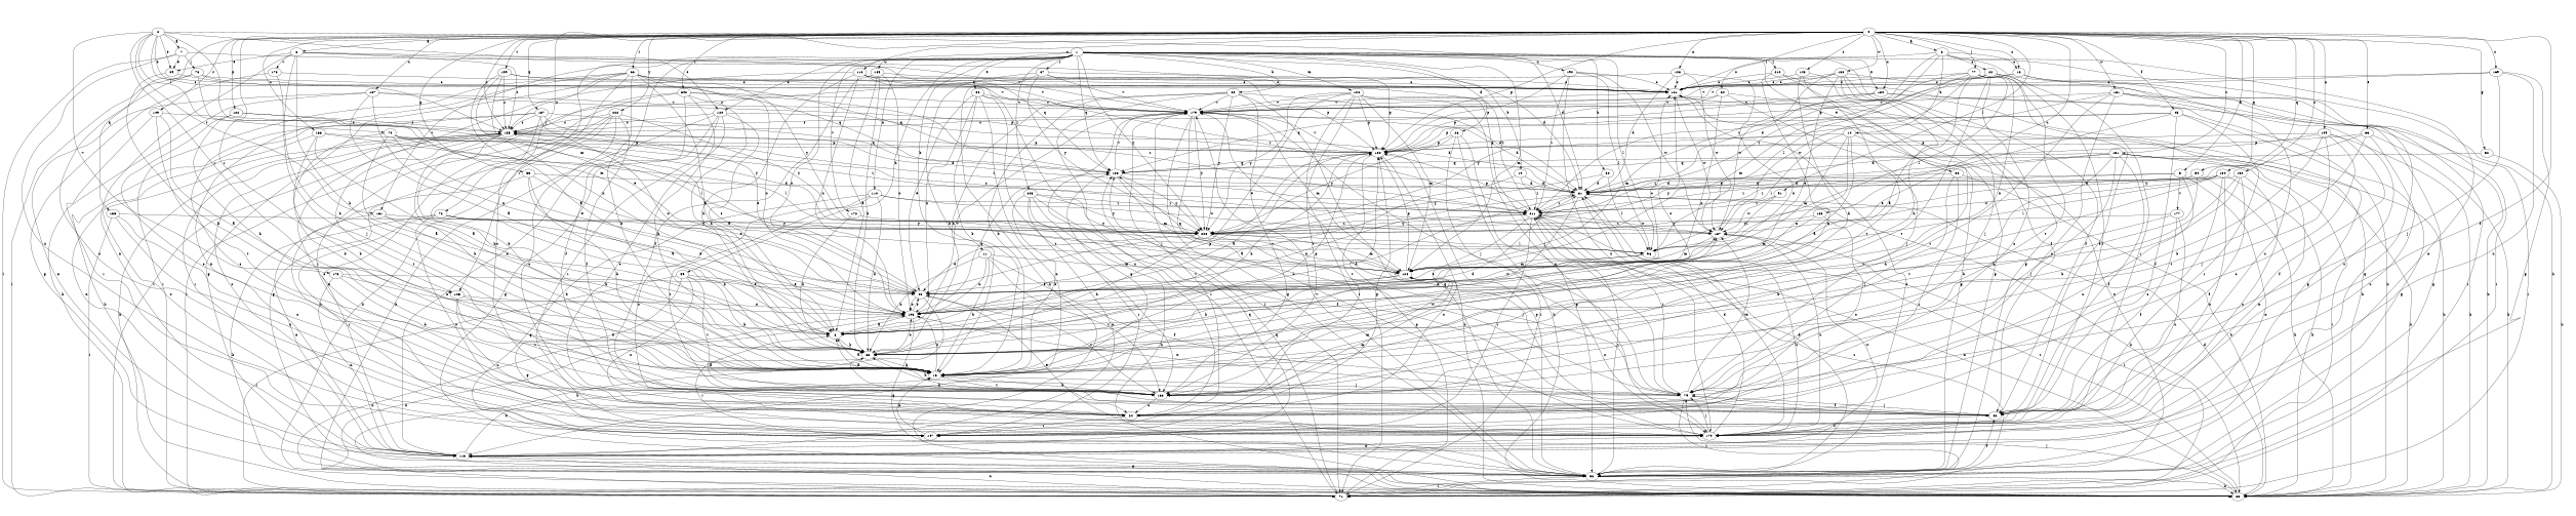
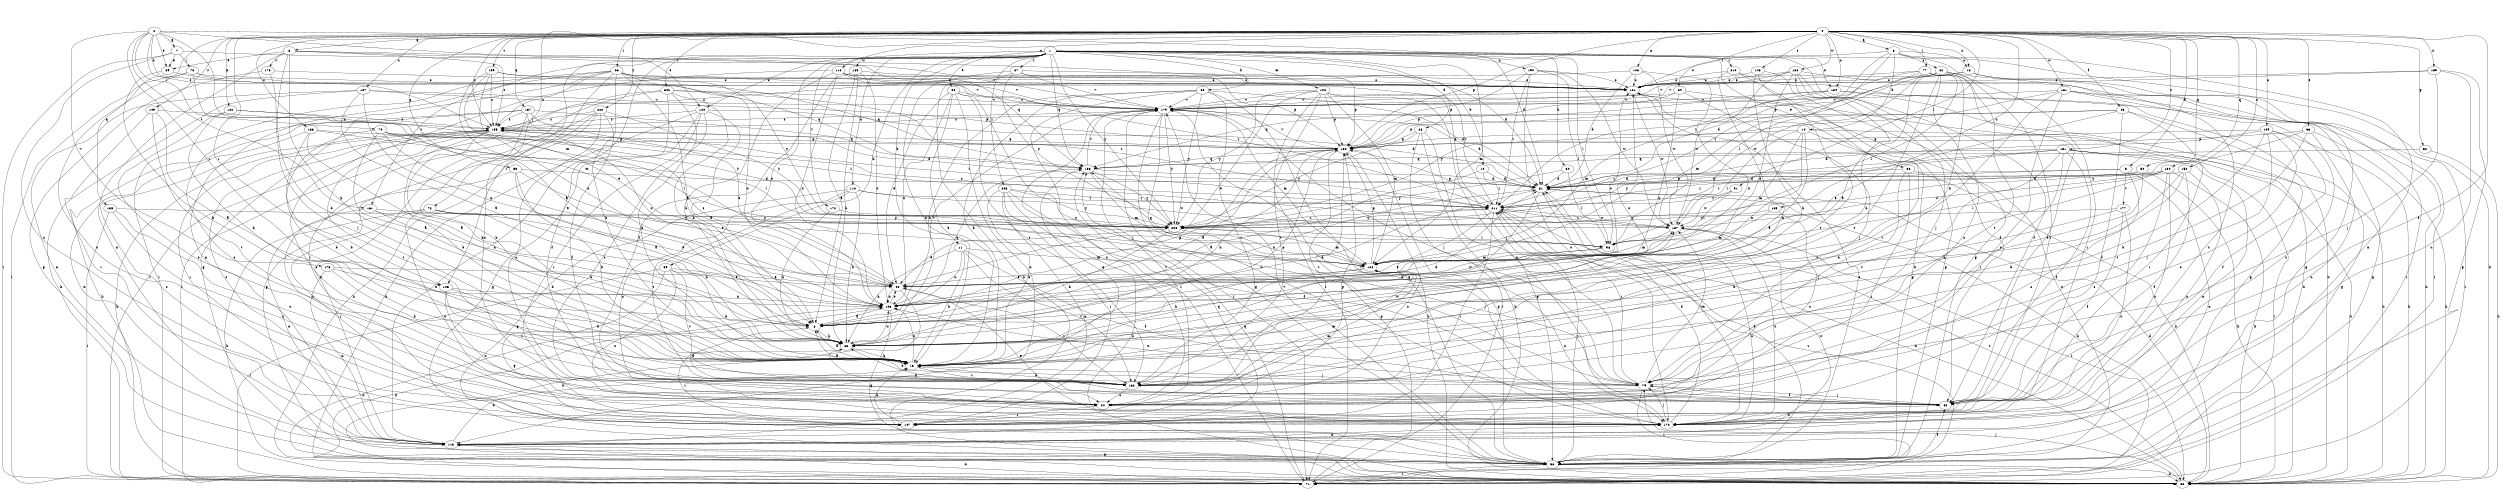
  strict digraph {
    0
    3
    5
    6
    18
    33
    45
    48
    52
    53
    54
    64
    66
    72
    77
    91
    108
    109
    116
    122
    130
    134
    135
    137
    n25 [label=642]
    145
    148
    149
    151
    152
    155
    159
    165
    166
    167
    169
    181
    183
    n39 [label=184]
    n40 [label=222]
    96
    113
    121
    14
    22
    147
    211
    31
    24
    177
    138
    39
    16
    63
    178
    179
    71
    170
    88
    203
    162
    56
    40
    79
    8
    195
    187
    104
    1
    10
    11
    26
    36
    38
    59
    60
    62
    67
    102
    110
    120
    161
    172
    185
    190
    205
    210
    2
    7
    70
    175
    78
    0 -> 3 [label=a]
    0 -> 5 [label=a]
    0 -> 6 [label=a]
    0 -> 18 [label=c]
    0 -> 33 [label=e]
    0 -> 45 [label=f]
    0 -> 48 [label=f]
    0 -> 52 [label=g]
    0 -> 53 [label=g]
    0 -> 54 [label=g]
    0 -> 64 [label=i]
    0 -> 66 [label=i]
    0 -> 72 [label=j]
    0 -> 77 [label=j]
    0 -> 91 [label=l]
    0 -> 108 [label=n]
    0 -> 109 [label=n]
    0 -> 116 [label=o]
    0 -> 122 [label=p]
    0 -> 130 [label=p]
    0 -> 134 [label=q]
    0 -> 135 [label=q]
    0 -> 137 [label=q]
    0 -> n25 [label=r]
    0 -> 145 [label=r]
    0 -> 148 [label=s]
    0 -> 149 [label=s]
    0 -> 151 [label=s]
    0 -> 152 [label=s]
    0 -> 155 [label=s]
    0 -> 159 [label=t]
    0 -> 165 [label=u]
    0 -> 166 [label=u]
    0 -> 167 [label=u]
    0 -> 169 [label=u]
    0 -> 181 [label=w]
    0 -> 183 [label=w]
    0 -> n39 [label=x]
    0 -> n40 [label=y]
    3 -> 18 [label=c]
    3 -> 96 [label=l]
    3 -> 113 [label=n]
    3 -> 121 [label=o]
    3 -> 14 [label=b]
    3 -> 22 [label=c]
    3 -> 147 [label=r]
    3 -> 211 [label=z]
    5 -> 113 [label=n]
    5 -> 211 [label=z]
    5 -> 31 [label=d]
    5 -> 24 [label=c]
    5 -> 177 [label=v]
    6 -> 155 [label=s]
    6 -> 113 [label=n]
    6 -> 138 [label=q]
    6 -> 39 [label=e]
    6 -> 16 [label=b]
    6 -> 63 [label=h]
    6 -> 178 [label=v]
    6 -> 179 [label=v]
    18 -> 121 [label=o]
    18 -> 179 [label=v]
    18 -> 71 [label=i]
    18 -> 170 [label=u]
    33 -> 130 [label=p]
    33 -> 170 [label=u]
    33 -> 88 [label=k]
    33 -> 203 [label=y]
    33 -> 162 [label=t]
    45 -> 48 [label=f]
    45 -> 130 [label=p]
    45 -> 155 [label=s]
    45 -> 147 [label=r]
    45 -> 56 [label=g]
    45 -> 40 [label=e]
    48 -> 63 [label=h]
    48 -> 170 [label=u]
    48 -> 79 [label=j]
    52 -> 138 [label=q]
    52 -> 88 [label=k]
    53 -> 31 [label=d]
    53 -> 16 [label=b]
    53 -> 170 [label=u]
    53 -> 40 [label=e]
    53 -> 8 [label=a]
    54 -> 211 [label=z]
    54 -> 31 [label=d]
    54 -> 16 [label=b]
    54 -> 88 [label=k]
    64 -> 130 [label=p]
    64 -> 179 [label=v]
    64 -> 88 [label=k]
    64 -> 79 [label=j]
    64 -> 195 [label=x]
    66 -> 155 [label=s]
    66 -> 113 [label=n]
    66 -> 121 [label=o]
    66 -> 211 [label=z]
    66 -> 24 [label=c]
    66 -> 16 [label=b]
    66 -> 71 [label=i]
    66 -> 203 [label=y]
    66 -> 56 [label=g]
    66 -> 8 [label=a]
    66 -> 195 [label=x]
    72 -> 147 [label=r]
    72 -> 63 [label=h]
    72 -> 170 [label=u]
    72 -> 88 [label=k]
    72 -> 203 [label=y]
    72 -> 40 [label=e]
    77 -> 96 [label=l]
    77 -> 121 [label=o]
    77 -> 211 [label=z]
    77 -> 31 [label=d]
    77 -> 162 [label=t]
    77 -> 195 [label=x]
    77 -> 187 [label=w]
    91 -> 96 [label=l]
    91 -> 211 [label=z]
    91 -> 187 [label=w]
    108 -> 155 [label=s]
    108 -> 121 [label=o]
    108 -> 31 [label=d]
    108 -> 195 [label=x]
    108 -> 187 [label=w]
    109 -> 48 [label=f]
    109 -> 130 [label=p]
    109 -> 31 [label=d]
    109 -> 24 [label=c]
    109 -> 16 [label=b]
    109 -> 88 [label=k]
    109 -> 79 [label=j]
    116 -> 130 [label=p]
    116 -> 121 [label=o]
    116 -> 211 [label=z]
    116 -> 63 [label=h]
    116 -> 179 [label=v]
    116 -> 71 [label=i]
    116 -> 195 [label=x]
    122 -> 155 [label=s]
    122 -> 24 [label=c]
    122 -> 63 [label=h]
    122 -> 203 [label=y]
    130 -> 138 [label=q]
    130 -> 63 [label=h]
    130 -> 179 [label=v]
    130 -> 88 [label=k]
    130 -> 162 [label=t]
    130 -> 8 [label=a]
    134 -> 96 [label=l]
    134 -> 31 [label=d]
    134 -> 24 [label=c]
    134 -> 63 [label=h]
    134 -> 170 [label=u]
    134 -> 88 [label=k]
    134 -> 187 [label=w]
    135 -> 24 [label=c]
    135 -> 71 [label=i]
    135 -> 170 [label=u]
    135 -> 203 [label=y]
    137 -> 155 [label=s]
    137 -> 24 [label=c]
    137 -> 138 [label=q]
    137 -> 16 [label=b]
    137 -> 88 [label=k]
    137 -> 40 [label=e]
    137 -> 195 [label=x]
    n25 -> 48 [label=f]
    n25 -> 147 [label=r]
    n25 -> 211 [label=z]
    n25 -> 16 [label=b]
    n25 -> 63 [label=h]
    n25 -> 179 [label=v]
    n25 -> 71 [label=i]
    145 -> 16 [label=b]
    145 -> 170 [label=u]
    145 -> 162 [label=t]
    145 -> 195 [label=x]
    148 -> 48 [label=f]
    148 -> 121 [label=o]
    148 -> 63 [label=h]
    148 -> 162 [label=t]
    149 -> 155 [label=s]
    149 -> 147 [label=r]
    149 -> 162 [label=t]
    149 -> 8 [label=a]
    151 -> 48 [label=f]
    151 -> 113 [label=n]
    151 -> 211 [label=z]
    151 -> 138 [label=q]
    151 -> 71 [label=i]
    151 -> 88 [label=k]
    151 -> 203 [label=y]
    151 -> 162 [label=t]
    151 -> 79 [label=j]
    152 -> 48 [label=f]
    152 -> 31 [label=d]
    152 -> 16 [label=b]
    152 -> 63 [label=h]
    152 -> 170 [label=u]
    155 -> 130 [label=p]
    155 -> 147 [label=r]
    155 -> 211 [label=z]
    155 -> 31 [label=d]
    155 -> 24 [label=c]
    155 -> 16 [label=b]
    155 -> 63 [label=h]
    155 -> 88 [label=k]
    155 -> 162 [label=t]
    159 -> 155 [label=s]
    159 -> 121 [label=o]
    159 -> 179 [label=v]
    159 -> 40 [label=e]
    159 -> 8 [label=a]
    159 -> 195 [label=x]
    165 -> 24 [label=c]
    165 -> 203 [label=y]
    165 -> 104 [label=m]
    166 -> 130 [label=p]
    166 -> 96 [label=l]
    166 -> 113 [label=n]
    166 -> 16 [label=b]
    166 -> 8 [label=a]
    167 -> 130 [label=p]
    167 -> 113 [label=n]
    167 -> 179 [label=v]
    167 -> 88 [label=k]
    167 -> 8 [label=a]
    167 -> 195 [label=x]
    169 -> 130 [label=p]
    169 -> 121 [label=o]
    169 -> 170 [label=u]
    169 -> 56 [label=g]
    169 -> 79 [label=j]
    181 -> 24 [label=c]
    181 -> 179 [label=v]
    181 -> 71 [label=i]
    181 -> 170 [label=u]
    181 -> 203 [label=y]
    181 -> 162 [label=t]
    181 -> 56 [label=g]
    183 -> 48 [label=f]
    183 -> 121 [label=o]
    183 -> 63 [label=h]
    183 -> 179 [label=v]
    183 -> 71 [label=i]
    183 -> 40 [label=e]
    183 -> 79 [label=j]
    183 -> 187 [label=w]
    n39 -> 138 [label=q]
    n39 -> 179 [label=v]
    n39 -> 88 [label=k]
    n39 -> 56 [label=g]
    n39 -> 104 [label=m]
    n40 -> 48 [label=f]
    n40 -> 155 [label=s]
    n40 -> 113 [label=n]
    n40 -> 24 [label=c]
    n40 -> 88 [label=k]
    n40 -> 203 [label=y]
    n40 -> 56 [label=g]
    96 -> 170 [label=u]
    96 -> 40 [label=e]
    96 -> 104 [label=m]
    113 -> 155 [label=s]
    113 -> 138 [label=q]
    113 -> 16 [label=b]
    113 -> 56 [label=g]
    113 -> 187 [label=w]
    121 -> 179 [label=v]
    121 -> 56 [label=g]
    121 -> 187 [label=w]
    14 -> 130 [label=p]
    14 -> 96 [label=l]
    14 -> 88 [label=k]
    14 -> 162 [label=t]
    14 -> 8 [label=a]
    14 -> 195 [label=x]
    14 -> 104 [label=m]
    22 -> 48 [label=f]
    22 -> 121 [label=o]
    22 -> 147 [label=r]
    22 -> 24 [label=c]
    22 -> 162 [label=t]
    22 -> 56 [label=g]
    22 -> 8 [label=a]
    22 -> 104 [label=m]
    147 -> 130 [label=p]
    147 -> 155 [label=s]
    147 -> 16 [label=b]
    147 -> 179 [label=v]
    211 -> 130 [label=p]
    211 -> 147 [label=r]
    211 -> 24 [label=c]
    211 -> 88 [label=k]
    211 -> 203 [label=y]
    211 -> 187 [label=w]
-   31 -> 211 [label=z]
    31 -> 16 [label=b]
    31 -> 170 [label=u]
    31 -> 88 [label=k]
    31 -> 195 [label=x]
    24 -> 147 [label=r]
    24 -> 104 [label=m]
    177 -> 48 [label=f]
    177 -> 16 [label=b]
    177 -> 170 [label=u]
    177 -> 203 [label=y]
    138 -> 31 [label=d]
    138 -> 179 [label=v]
    138 -> 203 [label=y]
    138 -> 104 [label=m]
    39 -> 138 [label=q]
    39 -> 16 [label=b]
    16 -> 138 [label=q]
    16 -> 162 [label=t]
    16 -> 79 [label=j]
    16 -> 8 [label=a]
    16 -> 195 [label=x]
    16 -> 187 [label=w]
    63 -> 130 [label=p]
    63 -> 147 [label=r]
    63 -> 31 [label=d]
    63 -> 16 [label=b]
    63 -> 195 [label=x]
    178 -> 121 [label=o]
    178 -> 56 [label=g]
    178 -> 79 [label=j]
    179 -> 155 [label=s]
    179 -> 31 [label=d]
    179 -> 24 [label=c]
    179 -> 71 [label=i]
    179 -> 170 [label=u]
    179 -> 203 [label=y]
    179 -> 56 [label=g]
    179 -> 79 [label=j]
    179 -> 104 [label=m]
    71 -> 130 [label=p]
    71 -> 113 [label=n]
    71 -> 121 [label=o]
    71 -> 211 [label=z]
    71 -> 138 [label=q]
    71 -> 195 [label=x]
    170 -> 113 [label=n]
    170 -> 31 [label=d]
    170 -> 179 [label=v]
    170 -> 40 [label=e]
    170 -> 79 [label=j]
    88 -> 211 [label=z]
    88 -> 31 [label=d]
    88 -> 79 [label=j]
    88 -> 195 [label=x]
    203 -> 96 [label=l]
    203 -> 211 [label=z]
    203 -> 63 [label=h]
    203 -> 40 [label=e]
    203 -> 79 [label=j]
    203 -> 104 [label=m]
    162 -> 24 [label=c]
    162 -> 16 [label=b]
    162 -> 63 [label=h]
    162 -> 8 [label=a]
    162 -> 104 [label=m]
    56 -> 48 [label=f]
    56 -> 130 [label=p]
    56 -> 121 [label=o]
    56 -> 211 [label=z]
    56 -> 31 [label=d]
    56 -> 179 [label=v]
    56 -> 71 [label=i]
    56 -> 88 [label=k]
    40 -> 155 [label=s]
    40 -> 121 [label=o]
    40 -> 88 [label=k]
    40 -> 162 [label=t]
    40 -> 195 [label=x]
    79 -> 48 [label=f]
    79 -> 211 [label=z]
    79 -> 71 [label=i]
    79 -> 8 [label=a]
    79 -> 195 [label=x]
    79 -> 187 [label=w]
    8 -> 130 [label=p]
    8 -> 121 [label=o]
    8 -> 31 [label=d]
    8 -> 63 [label=h]
    8 -> 179 [label=v]
    195 -> 138 [label=q]
    195 -> 56 [label=g]
    195 -> 40 [label=e]
    195 -> 8 [label=a]
    195 -> 187 [label=w]
    187 -> 155 [label=s]
    187 -> 211 [label=z]
    187 -> 71 [label=i]
    187 -> 170 [label=u]
    187 -> 104 [label=m]
    104 -> 130 [label=p]
    104 -> 138 [label=q]
    104 -> 63 [label=h]
    104 -> 170 [label=u]
    104 -> 40 [label=e]
    1 -> 145 [label=r]
    1 -> n39 [label=x]
    1 -> 96 [label=l]
    1 -> 113 [label=n]
    1 -> 138 [label=q]
    1 -> 88 [label=k]
    1 -> 203 [label=y]
    1 -> 56 [label=g]
    1 -> 195 [label=x]
    1 -> 104 [label=m]
    1 -> 10 [label=b]
    1 -> 11 [label=b]
    1 -> 26 [label=d]
    1 -> 36 [label=e]
    1 -> 38 [label=e]
    1 -> 59 [label=h]
    1 -> 60 [label=h]
    1 -> 62 [label=h]
    1 -> 67 [label=i]
    1 -> 102 [label=m]
    1 -> 110 [label=n]
    1 -> 120 [label=o]
    1 -> 161 [label=t]
    1 -> 172 [label=v]
    1 -> 185 [label=w]
    1 -> 190 [label=x]
    1 -> 205 [label=z]
    1 -> 210 [label=z]
    10 -> 211 [label=z]
    10 -> 31 [label=d]
    10 -> 8 [label=a]
    11 -> 48 [label=f]
    11 -> 16 [label=b]
    11 -> 63 [label=h]
    11 -> 162 [label=t]
    11 -> 195 [label=x]
    11 -> 104 [label=m]
    26 -> 130 [label=p]
    26 -> 71 [label=i]
    26 -> 88 [label=k]
    26 -> 203 [label=y]
    26 -> 56 [label=g]
    36 -> 147 [label=r]
    36 -> 31 [label=d]
    36 -> 88 [label=k]
    36 -> 79 [label=j]
    38 -> 113 [label=n]
    38 -> 16 [label=b]
    38 -> 179 [label=v]
    38 -> 162 [label=t]
    38 -> 40 [label=e]
    38 -> 79 [label=j]
    38 -> 195 [label=x]
    59 -> 16 [label=b]
    59 -> 71 [label=i]
    59 -> 170 [label=u]
    59 -> 162 [label=t]
    59 -> 56 [label=g]
    59 -> 40 [label=e]
    60 -> 31 [label=d]
    60 -> 16 [label=b]
    60 -> 63 [label=h]
    60 -> 179 [label=v]
    60 -> 71 [label=i]
    60 -> 203 [label=y]
    60 -> 162 [label=t]
    60 -> 56 [label=g]
    62 -> 96 [label=l]
    62 -> 31 [label=d]
    62 -> 203 [label=y]
    67 -> 130 [label=p]
    67 -> 121 [label=o]
    67 -> 16 [label=b]
    67 -> 179 [label=v]
    67 -> 88 [label=k]
    67 -> 203 [label=y]
    102 -> 130 [label=p]
    102 -> 179 [label=v]
    102 -> 71 [label=i]
    102 -> 170 [label=u]
    102 -> 203 [label=y]
    102 -> 162 [label=t]
    102 -> 40 [label=e]
    102 -> 79 [label=j]
    102 -> 104 [label=m]
    110 -> 211 [label=z]
    110 -> 24 [label=c]
    110 -> 63 [label=h]
    110 -> 162 [label=t]
    110 -> 56 [label=g]
    110 -> 187 [label=w]
    120 -> 155 [label=s]
    120 -> 147 [label=r]
    120 -> 31 [label=d]
    120 -> 24 [label=c]
    120 -> 88 [label=k]
    120 -> 56 [label=g]
    120 -> 8 [label=a]
    161 -> 113 [label=n]
    161 -> 16 [label=b]
    161 -> 63 [label=h]
    161 -> 203 [label=y]
    172 -> 63 [label=h]
    172 -> 203 [label=y]
    185 -> 48 [label=f]
    185 -> 121 [label=o]
    185 -> 63 [label=h]
    185 -> 8 [label=a]
    185 -> 195 [label=x]
    190 -> 130 [label=p]
    190 -> 96 [label=l]
    190 -> 121 [label=o]
    190 -> 211 [label=z]
    190 -> 170 [label=u]
    190 -> 187 [label=w]
    205 -> 48 [label=f]
    205 -> 113 [label=n]
    205 -> 147 [label=r]
    205 -> 211 [label=z]
    205 -> 16 [label=b]
    205 -> 88 [label=k]
    205 -> 203 [label=y]
    210 -> 121 [label=o]
    210 -> 16 [label=b]
    210 -> 88 [label=k]
    210 -> 56 [label=g]
    2 -> 145 [label=r]
    2 -> 155 [label=s]
    2 -> 121 [label=o]
    2 -> 31 [label=d]
    2 -> 39 [label=e]
    2 -> 104 [label=m]
    2 -> 120 [label=o]
    2 -> 161 [label=t]
    2 -> 7 [label=a]
    2 -> 70 [label=i]
    2 -> 175 [label=v]
    7 -> 31 [label=d]
    7 -> 39 [label=e]
    7 -> 71 [label=i]
    7 -> 170 [label=u]
    7 -> 78 [label=j]
    70 -> 130 [label=p]
    70 -> 96 [label=l]
    70 -> 211 [label=z]
    70 -> 16 [label=b]
    70 -> 40 [label=e]
    70 -> 8 [label=a]
    175 -> 113 [label=n]
    175 -> 16 [label=b]
    175 -> 40 [label=e]
    175 -> 195 [label=x]
    78 -> 121 [label=o]
    78 -> 138 [label=q]
    78 -> 71 [label=i]
    78 -> 170 [label=u]
    78 -> 104 [label=m]
  }
